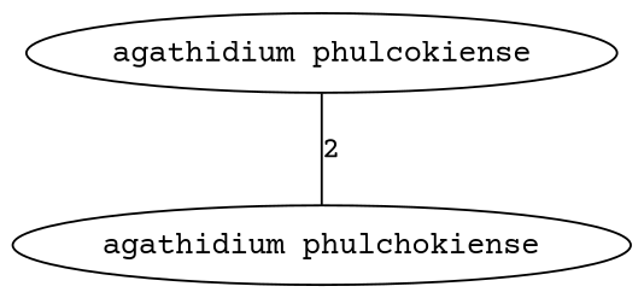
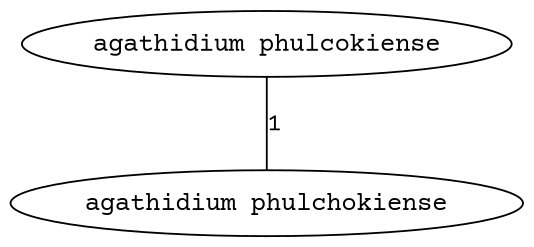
  graph {
    fontname="Courier Prime"
    node [fontname="Courier Prime"]
    n1 [label="agathidium phulcokiense"]
    n2 [label="agathidium phulchokiense"]
-   n1 -- n2 [label=2 fontname="Courier Prime"]
+   n1 -- n2 [label=1 fontname="Courier Prime"]
  }
